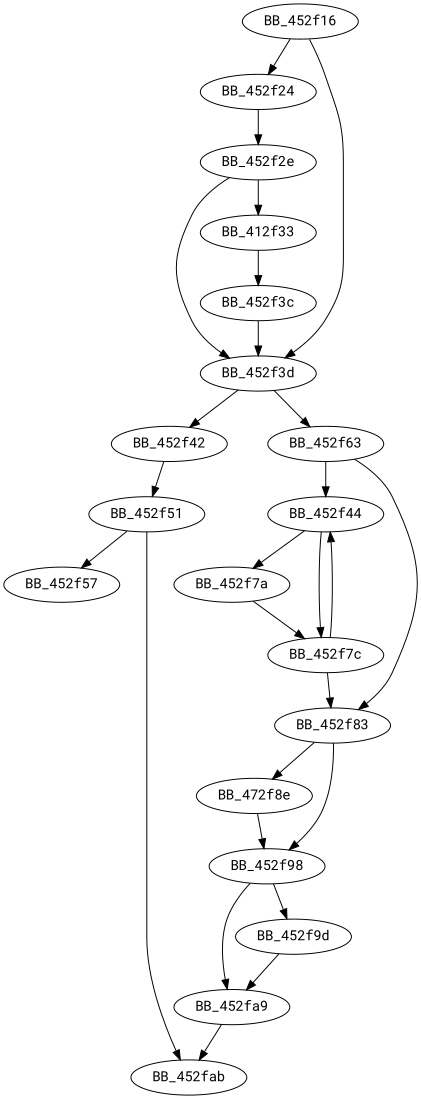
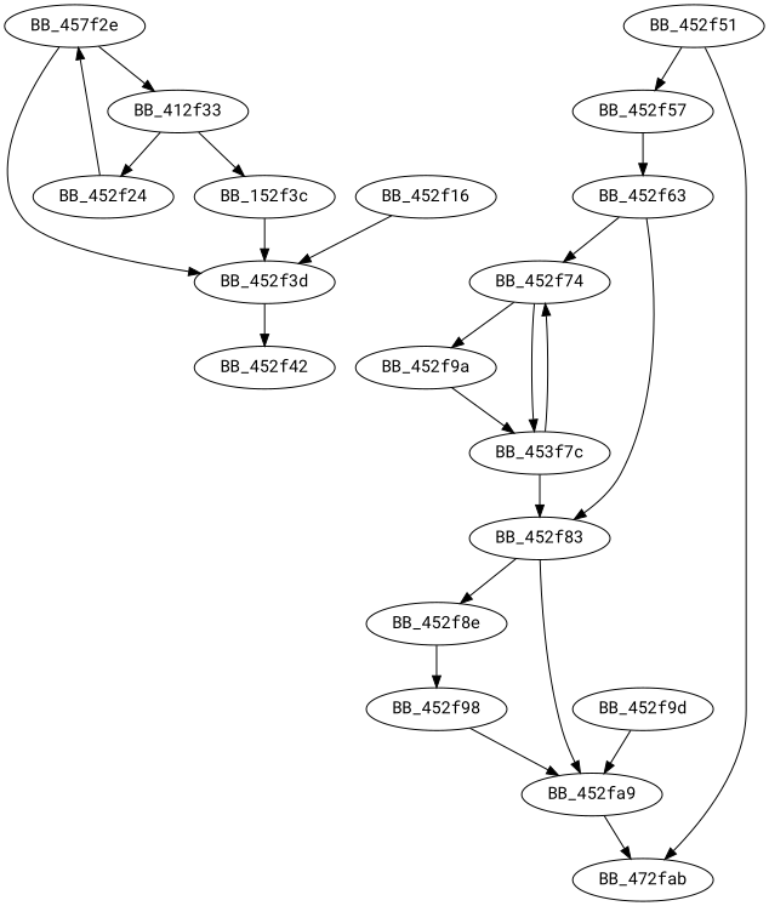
  digraph {
    fontname="Roboto Mono"
    node [fontname="Roboto Mono"]
    edge [fontname="Roboto Mono"]
    BB_452f16
    BB_452f24
    BB_452f3d
-   BB_452f2e
+   BB_452f2e [label=BB_457f2e]
    BB_452f42
    n6 [label=BB_412f33]
    BB_452f51
-   BB_452f3c
+   BB_452f3c [label=BB_152f3c]
    BB_452f57
-   BB_452fab
+   BB_452fab [label=BB_472fab]
    BB_452f63
-   BB_452f74 [label=BB_452f44]
+   BB_452f74
    BB_452f83
-   BB_452f7a
-   BB_452f7c
-   BB_452f8e [label=BB_472f8e]
+   BB_452f7a [label=BB_452f9a]
+   BB_452f7c [label=BB_453f7c]
+   BB_452f8e
    BB_452fa9
    BB_452f98
    BB_452f9d
-   BB_452f16 -> BB_452f24
+   n6 -> BB_452f24
    BB_452f16 -> BB_452f3d
    BB_452f24 -> BB_452f2e
    BB_452f3d -> BB_452f42
    BB_452f2e -> BB_452f3d
    BB_452f2e -> n6
-   BB_452f42 -> BB_452f51
    n6 -> BB_452f3c
    BB_452f51 -> BB_452f57
    BB_452f51 -> BB_452fab
    BB_452f3c -> BB_452f3d
-   BB_452f3d -> BB_452f63
+   BB_452f57 -> BB_452f63
    BB_452f63 -> BB_452f74
    BB_452f63 -> BB_452f83
    BB_452f74 -> BB_452f7a
    BB_452f74 -> BB_452f7c
    BB_452f83 -> BB_452f8e
-   BB_452f83 -> BB_452f98
+   BB_452f83 -> BB_452fa9
    BB_452f7a -> BB_452f7c
    BB_452f7c -> BB_452f74
    BB_452f7c -> BB_452f83
    BB_452f8e -> BB_452f98
    BB_452fa9 -> BB_452fab
    BB_452f98 -> BB_452fa9
-   BB_452f98 -> BB_452f9d
    BB_452f9d -> BB_452fa9
  }
